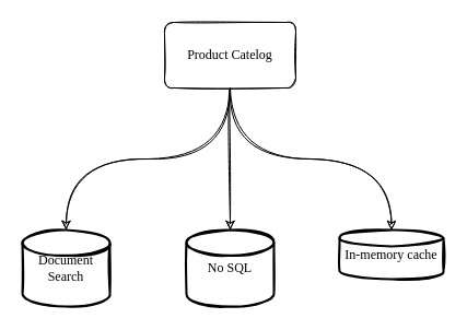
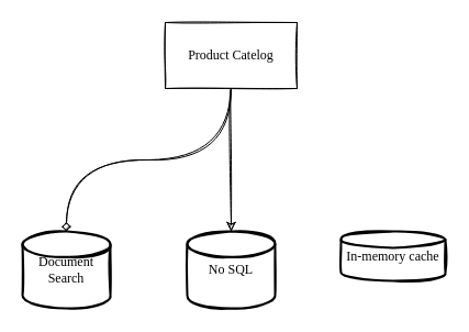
  <mxCell id="0" />
  <mxCell id="1" parent="0" />
  <mxCell id="2" style="edgeStyle=orthogonalEdgeStyle;sketch=1;orthogonalLoop=1;jettySize=auto;html=1;fontFamily=Comic Sans MS;curved=1;entryX=0.5;entryY=0;entryDx=0;entryDy=0;entryPerimeter=0;" edge="1" parent="1" source="5" target="7"><mxGeometry relative="1" as="geometry"><mxPoint x="180" y="211" as="targetPoint" /></mxGeometry></mxCell>
- <mxCell id="3" style="edgeStyle=orthogonalEdgeStyle;curved=1;sketch=1;orthogonalLoop=1;jettySize=auto;html=1;entryX=0.5;entryY=0;entryDx=0;entryDy=0;entryPerimeter=0;fontFamily=Comic Sans MS;exitX=0.5;exitY=1;exitDx=0;exitDy=0;" edge="1" parent="1" source="5" target="8"><mxGeometry relative="1" as="geometry" /></mxCell>
- <mxCell id="4" style="edgeStyle=orthogonalEdgeStyle;curved=1;sketch=1;orthogonalLoop=1;jettySize=auto;html=1;entryX=0.5;entryY=0;entryDx=0;entryDy=0;entryPerimeter=0;fontFamily=Comic Sans MS;exitX=0.5;exitY=1;exitDx=0;exitDy=0;" edge="1" parent="1" source="5" target="6"><mxGeometry relative="1" as="geometry" /></mxCell>
- <mxCell id="5" value="Product Catelog" style="whiteSpace=wrap;html=1;sketch=1;fontFamily=Comic Sans MS;rounded=1;" vertex="1" parent="1"><mxGeometry x="150" y="20" width="120" height="60" as="geometry" /></mxCell>
+ <mxCell id="4" style="edgeStyle=orthogonalEdgeStyle;curved=1;sketch=1;orthogonalLoop=1;jettySize=auto;html=1;entryX=0.5;entryY=0;entryDx=0;entryDy=0;entryPerimeter=0;fontFamily=Comic Sans MS;exitX=0.5;exitY=1;exitDx=0;exitDy=0;endArrow=diamond;" edge="1" parent="1" source="5" target="6"><mxGeometry relative="1" as="geometry" /></mxCell>
+ <mxCell id="5" value="Product Catelog" style="rounded=0;whiteSpace=wrap;html=1;sketch=1;fontFamily=Comic Sans MS;" vertex="1" parent="1"><mxGeometry x="150" y="20" width="120" height="60" as="geometry" /></mxCell>
  <mxCell id="6" value="Document Search" style="strokeWidth=2;html=1;shape=mxgraph.flowchart.database;whiteSpace=wrap;sketch=1;fontFamily=Comic Sans MS;" vertex="1" parent="1"><mxGeometry x="20" y="210" width="80" height="70" as="geometry" /></mxCell>
  <mxCell id="7" value="No SQL" style="strokeWidth=2;html=1;shape=mxgraph.flowchart.database;whiteSpace=wrap;sketch=1;fontFamily=Comic Sans MS;" vertex="1" parent="1"><mxGeometry x="170" y="210" width="80" height="70" as="geometry" /></mxCell>
  <mxCell id="8" value="In-memory cache" style="strokeWidth=2;html=1;shape=mxgraph.flowchart.database;whiteSpace=wrap;sketch=1;fontFamily=Comic Sans MS;" vertex="1" parent="1"><mxGeometry x="310" y="210" width="95" height="45" as="geometry" /></mxCell>
